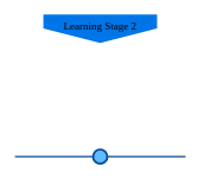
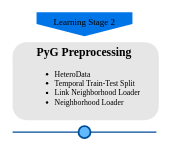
  <mxCell id="0" />
  <mxCell id="1" parent="0" />
  <mxCell id="2" value="" style="line;strokeWidth=2;html=1;fillColor=none;fontSize=28;fontColor=#004D99;strokeColor=#004D99;" vertex="1" parent="1"><mxGeometry x="20" y="215" width="240" height="10" as="geometry" /></mxCell>
  <mxCell id="3" value="&lt;font color=&quot;#000000&quot; face=&quot;Serif&quot;&gt;Learning Stage 2&lt;/font&gt;" style="shape=offPageConnector;whiteSpace=wrap;html=1;fillColor=#0075E8;fontSize=15;fontColor=#FFFFFF;size=0.509;verticalAlign=top;strokeColor=none;" vertex="1" parent="1"><mxGeometry x="60" y="20" width="160" height="40" as="geometry" /></mxCell>
  <mxCell id="4" value="" style="ellipse;whiteSpace=wrap;html=1;fillColor=#61BAFF;fontSize=28;fontColor=#004D99;strokeWidth=3;strokeColor=#004D99;" vertex="1" parent="1"><mxGeometry x="130" y="210" width="20" height="20" as="geometry" /></mxCell>
+ <mxCell id="5" value="&lt;h2&gt;&lt;font face=&quot;Serif&quot;&gt;PyG Preprocessing&amp;nbsp;&lt;/font&gt;&lt;/h2&gt;&lt;div&gt;&lt;ul&gt;&lt;li style=&quot;text-align: left;&quot;&gt;&lt;font face=&quot;serif&quot;&gt;HeteroData&lt;/font&gt;&lt;/li&gt;&lt;li style=&quot;text-align: left;&quot;&gt;&lt;font face=&quot;serif&quot;&gt;Temporal Train-Test Split&lt;/font&gt;&lt;/li&gt;&lt;li style=&quot;text-align: left;&quot;&gt;&lt;font face=&quot;serif&quot;&gt;Link Neighborhood Loader&lt;/font&gt;&lt;/li&gt;&lt;li style=&quot;text-align: left;&quot;&gt;&lt;font face=&quot;serif&quot;&gt;Neighborhood Loader&lt;/font&gt;&lt;/li&gt;&lt;/ul&gt;&lt;/div&gt;" style="text;html=1;spacing=5;spacingTop=-20;whiteSpace=wrap;overflow=hidden;strokeColor=none;strokeWidth=3;fillColor=#E6E6E6;fontSize=13;fontColor=#000000;align=center;rounded=1;arcSize=18;" vertex="1" parent="1"><mxGeometry x="20" y="70" width="244" height="130" as="geometry" /></mxCell>
